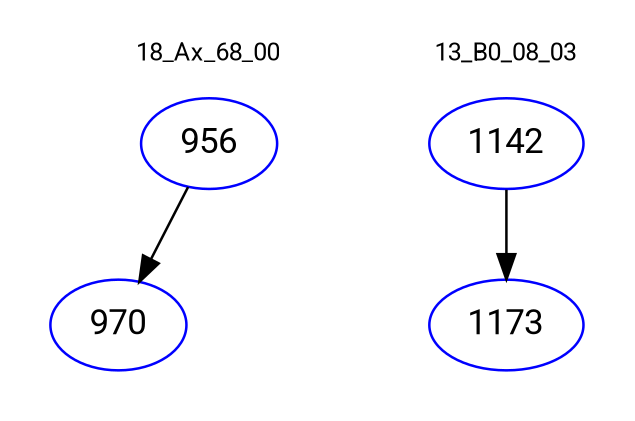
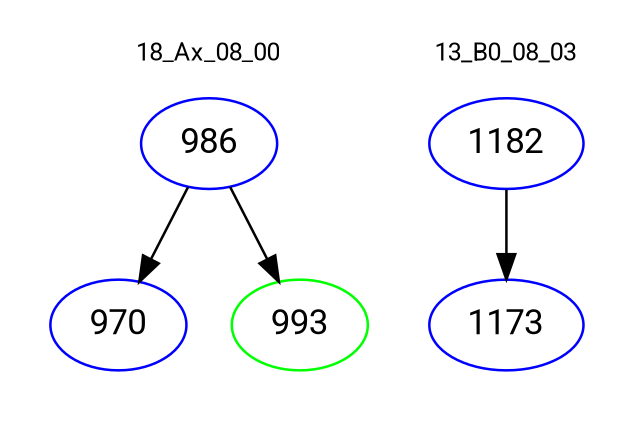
  digraph {
    fontname=Roboto
    node [color=blue fontname=Roboto]
    edge [color=black fontname=Roboto]
-   n1 [label=956]
+   n1 [label=986]
    n2 [label=970]
-   n4 [label=1142]
+   n3 [color=green label=993]
+   n4 [label=1182]
    n5 [label=1173]
    subgraph cluster_1 {
      color=white
      fontsize=10
-     label="18_Ax_68_00"
+     label="18_Ax_08_00"
      n1
      n2
+     n3
    }
    subgraph cluster_2 {
      color=white
      fontsize=10
      label="13_B0_08_03"
      n4
      n5
    }
    n1 -> n2
+   n1 -> n3
    n4 -> n5
  }
